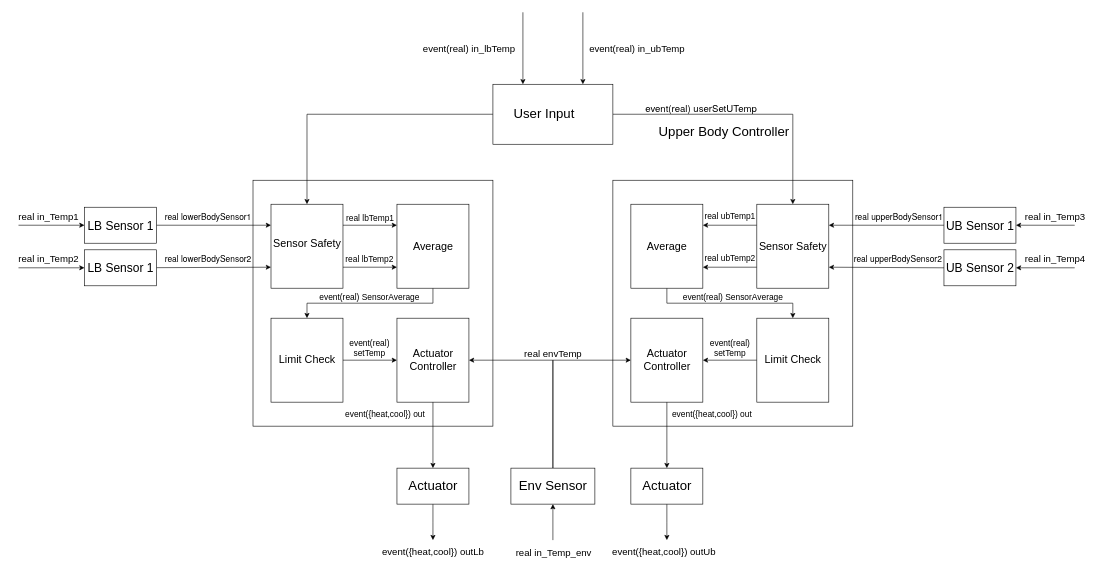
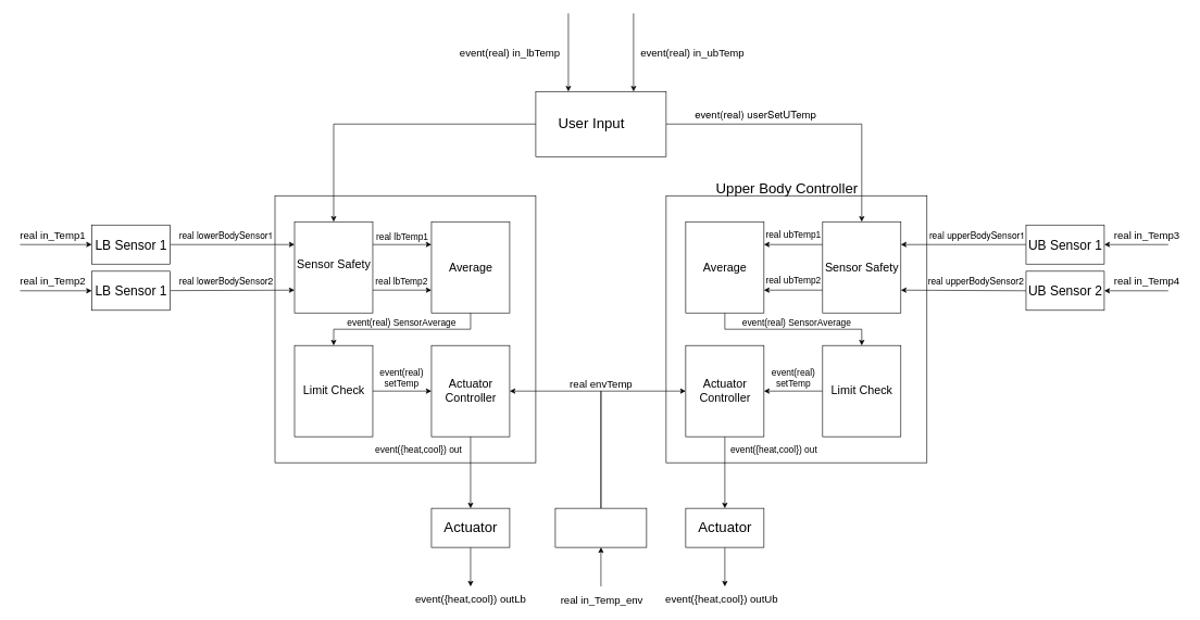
  <mxCell id="0" />
  <mxCell id="1" parent="0" />
  <mxCell id="2" value="" style="rounded=0;whiteSpace=wrap;html=1;" vertex="1" parent="1"><mxGeometry x="421" y="300" width="400" height="410" as="geometry" /></mxCell>
  <mxCell id="3" style="edgeStyle=orthogonalEdgeStyle;rounded=0;orthogonalLoop=1;jettySize=auto;html=1;exitX=1;exitY=0.25;exitDx=0;exitDy=0;entryX=0;entryY=0.25;entryDx=0;entryDy=0;" edge="1" parent="1" source="5" target="7"><mxGeometry relative="1" as="geometry" /></mxCell>
  <mxCell id="4" style="edgeStyle=orthogonalEdgeStyle;rounded=0;orthogonalLoop=1;jettySize=auto;html=1;exitX=1;exitY=0.75;exitDx=0;exitDy=0;entryX=0;entryY=0.75;entryDx=0;entryDy=0;" edge="1" parent="1" source="5" target="7"><mxGeometry relative="1" as="geometry" /></mxCell>
  <mxCell id="5" value="" style="rounded=0;whiteSpace=wrap;html=1;" vertex="1" parent="1"><mxGeometry x="451" y="340" width="120" height="140" as="geometry" /></mxCell>
  <mxCell id="6" style="edgeStyle=orthogonalEdgeStyle;rounded=0;orthogonalLoop=1;jettySize=auto;html=1;exitX=0.5;exitY=1;exitDx=0;exitDy=0;entryX=0.5;entryY=0;entryDx=0;entryDy=0;" edge="1" parent="1" source="7" target="9"><mxGeometry relative="1" as="geometry" /></mxCell>
  <mxCell id="7" value="" style="rounded=0;whiteSpace=wrap;html=1;" vertex="1" parent="1"><mxGeometry x="661" y="340" width="120" height="140" as="geometry" /></mxCell>
  <mxCell id="8" style="edgeStyle=orthogonalEdgeStyle;rounded=0;orthogonalLoop=1;jettySize=auto;html=1;exitX=1;exitY=0.5;exitDx=0;exitDy=0;entryX=0;entryY=0.5;entryDx=0;entryDy=0;" edge="1" parent="1" source="9" target="10"><mxGeometry relative="1" as="geometry" /></mxCell>
  <mxCell id="9" value="" style="rounded=0;whiteSpace=wrap;html=1;" vertex="1" parent="1"><mxGeometry x="451" y="530" width="120" height="140" as="geometry" /></mxCell>
  <mxCell id="10" value="" style="rounded=0;whiteSpace=wrap;html=1;" vertex="1" parent="1"><mxGeometry x="661" y="530" width="120" height="140" as="geometry" /></mxCell>
  <mxCell id="11" value="" style="endArrow=classic;html=1;entryX=0;entryY=0.25;entryDx=0;entryDy=0;" edge="1" parent="1" source="12" target="5"><mxGeometry width="50" height="50" relative="1" as="geometry"><mxPoint x="241" y="403" as="sourcePoint" /><mxPoint x="351" y="360" as="targetPoint" /></mxGeometry></mxCell>
  <mxCell id="12" value="" style="rounded=0;whiteSpace=wrap;html=1;" vertex="1" parent="1"><mxGeometry x="140" y="345" width="120" height="60" as="geometry" /></mxCell>
  <mxCell id="13" value="" style="endArrow=classic;html=1;entryX=0;entryY=0.5;entryDx=0;entryDy=0;" edge="1" parent="1"><mxGeometry width="50" height="50" relative="1" as="geometry"><mxPoint x="30" y="375" as="sourcePoint" /><mxPoint x="140" y="375" as="targetPoint" /></mxGeometry></mxCell>
  <mxCell id="14" value="" style="endArrow=classic;html=1;entryX=0;entryY=0.75;entryDx=0;entryDy=0;" edge="1" parent="1" source="15" target="5"><mxGeometry width="50" height="50" relative="1" as="geometry"><mxPoint x="201" y="593" as="sourcePoint" /><mxPoint x="379" y="599.88" as="targetPoint" /></mxGeometry></mxCell>
  <mxCell id="15" value="" style="rounded=0;whiteSpace=wrap;html=1;" vertex="1" parent="1"><mxGeometry x="140" y="416" width="120" height="60" as="geometry" /></mxCell>
  <mxCell id="16" value="" style="endArrow=classic;html=1;entryX=0;entryY=0.5;entryDx=0;entryDy=0;" edge="1" parent="1" target="15"><mxGeometry width="50" height="50" relative="1" as="geometry"><mxPoint x="30" y="446" as="sourcePoint" /><mxPoint x="20" y="590" as="targetPoint" /></mxGeometry></mxCell>
  <mxCell id="17" style="edgeStyle=orthogonalEdgeStyle;rounded=0;orthogonalLoop=1;jettySize=auto;html=1;exitX=0.5;exitY=1;exitDx=0;exitDy=0;" edge="1" parent="1" source="77"><mxGeometry relative="1" as="geometry"><mxPoint x="721" y="900" as="targetPoint" /></mxGeometry></mxCell>
  <mxCell id="18" value="" style="rounded=0;whiteSpace=wrap;html=1;" vertex="1" parent="1"><mxGeometry x="1021" y="300" width="400" height="410" as="geometry" /></mxCell>
  <mxCell id="19" style="edgeStyle=orthogonalEdgeStyle;rounded=0;orthogonalLoop=1;jettySize=auto;html=1;exitX=0.5;exitY=1;exitDx=0;exitDy=0;entryX=0.5;entryY=0;entryDx=0;entryDy=0;" edge="1" parent="1" source="20" target="26"><mxGeometry relative="1" as="geometry" /></mxCell>
  <mxCell id="20" value="" style="rounded=0;whiteSpace=wrap;html=1;" vertex="1" parent="1"><mxGeometry x="1051" y="340" width="120" height="140" as="geometry" /></mxCell>
  <mxCell id="21" style="edgeStyle=orthogonalEdgeStyle;rounded=0;orthogonalLoop=1;jettySize=auto;html=1;exitX=0;exitY=0.25;exitDx=0;exitDy=0;entryX=1;entryY=0.25;entryDx=0;entryDy=0;" edge="1" parent="1" source="23" target="20"><mxGeometry relative="1" as="geometry" /></mxCell>
  <mxCell id="22" style="edgeStyle=orthogonalEdgeStyle;rounded=0;orthogonalLoop=1;jettySize=auto;html=1;exitX=0;exitY=0.75;exitDx=0;exitDy=0;entryX=1;entryY=0.75;entryDx=0;entryDy=0;" edge="1" parent="1" source="23" target="20"><mxGeometry relative="1" as="geometry" /></mxCell>
  <mxCell id="23" value="" style="rounded=0;whiteSpace=wrap;html=1;" vertex="1" parent="1"><mxGeometry x="1261" y="340" width="120" height="140" as="geometry" /></mxCell>
  <mxCell id="24" value="" style="rounded=0;whiteSpace=wrap;html=1;" vertex="1" parent="1"><mxGeometry x="1051" y="530" width="120" height="140" as="geometry" /></mxCell>
  <mxCell id="25" style="edgeStyle=orthogonalEdgeStyle;rounded=0;orthogonalLoop=1;jettySize=auto;html=1;exitX=0;exitY=0.5;exitDx=0;exitDy=0;entryX=1;entryY=0.5;entryDx=0;entryDy=0;" edge="1" parent="1" source="26" target="24"><mxGeometry relative="1" as="geometry" /></mxCell>
  <mxCell id="26" value="" style="rounded=0;whiteSpace=wrap;html=1;" vertex="1" parent="1"><mxGeometry x="1261" y="530" width="120" height="140" as="geometry" /></mxCell>
  <mxCell id="27" style="edgeStyle=orthogonalEdgeStyle;rounded=0;orthogonalLoop=1;jettySize=auto;html=1;exitX=0.5;exitY=1;exitDx=0;exitDy=0;" edge="1" parent="1" source="80"><mxGeometry relative="1" as="geometry"><mxPoint x="1111" y="900" as="targetPoint" /></mxGeometry></mxCell>
  <mxCell id="28" style="rounded=0;orthogonalLoop=1;jettySize=auto;html=1;exitX=0;exitY=0.5;exitDx=0;exitDy=0;entryX=1;entryY=0.25;entryDx=0;entryDy=0;" edge="1" parent="1" source="29" target="23"><mxGeometry relative="1" as="geometry" /></mxCell>
  <mxCell id="29" value="" style="rounded=0;whiteSpace=wrap;html=1;" vertex="1" parent="1"><mxGeometry x="1573" y="345" width="120" height="60" as="geometry" /></mxCell>
  <mxCell id="30" style="rounded=0;orthogonalLoop=1;jettySize=auto;html=1;exitX=0;exitY=0.5;exitDx=0;exitDy=0;entryX=1;entryY=0.75;entryDx=0;entryDy=0;" edge="1" parent="1" source="31" target="23"><mxGeometry relative="1" as="geometry" /></mxCell>
  <mxCell id="31" value="" style="rounded=0;whiteSpace=wrap;html=1;" vertex="1" parent="1"><mxGeometry x="1573" y="416" width="120" height="60" as="geometry" /></mxCell>
  <mxCell id="32" value="" style="endArrow=classic;html=1;entryX=1;entryY=0.5;entryDx=0;entryDy=0;" edge="1" parent="1" target="29"><mxGeometry width="50" height="50" relative="1" as="geometry"><mxPoint x="1791" y="375" as="sourcePoint" /><mxPoint x="1241" y="490" as="targetPoint" /><Array as="points" /></mxGeometry></mxCell>
  <mxCell id="33" value="" style="endArrow=classic;html=1;entryX=1;entryY=0.5;entryDx=0;entryDy=0;" edge="1" parent="1" target="31"><mxGeometry width="50" height="50" relative="1" as="geometry"><mxPoint x="1791" y="446" as="sourcePoint" /><mxPoint x="1641" y="607.5" as="targetPoint" /><Array as="points" /></mxGeometry></mxCell>
  <mxCell id="34" value="" style="endArrow=classic;html=1;exitX=0.5;exitY=1;exitDx=0;exitDy=0;entryX=0.5;entryY=0;entryDx=0;entryDy=0;" edge="1" parent="1" source="10" target="77"><mxGeometry width="50" height="50" relative="1" as="geometry"><mxPoint x="831" y="650" as="sourcePoint" /><mxPoint x="881" y="600" as="targetPoint" /></mxGeometry></mxCell>
  <mxCell id="35" value="" style="endArrow=classic;html=1;exitX=0.5;exitY=1;exitDx=0;exitDy=0;entryX=0.5;entryY=0;entryDx=0;entryDy=0;" edge="1" parent="1" source="24" target="80"><mxGeometry width="50" height="50" relative="1" as="geometry"><mxPoint x="851" y="650" as="sourcePoint" /><mxPoint x="901" y="600" as="targetPoint" /></mxGeometry></mxCell>
  <mxCell id="36" style="edgeStyle=orthogonalEdgeStyle;rounded=0;orthogonalLoop=1;jettySize=auto;html=1;exitX=0;exitY=0.5;exitDx=0;exitDy=0;entryX=0.5;entryY=0;entryDx=0;entryDy=0;" edge="1" parent="1" source="38" target="5"><mxGeometry relative="1" as="geometry" /></mxCell>
  <mxCell id="37" style="edgeStyle=orthogonalEdgeStyle;rounded=0;orthogonalLoop=1;jettySize=auto;html=1;exitX=1;exitY=0.5;exitDx=0;exitDy=0;" edge="1" parent="1" source="38" target="23"><mxGeometry relative="1" as="geometry" /></mxCell>
  <mxCell id="38" value="" style="rounded=0;whiteSpace=wrap;html=1;" vertex="1" parent="1"><mxGeometry x="821" width="200" height="100" as="geometry" y="140" /></mxCell>
  <mxCell id="39" value="" style="endArrow=classic;html=1;entryX=0.25;entryY=0;entryDx=0;entryDy=0;" edge="1" parent="1" target="38"><mxGeometry width="50" height="50" relative="1" as="geometry"><mxPoint x="871" y="20" as="sourcePoint" /><mxPoint x="891" y="-20" as="targetPoint" /></mxGeometry></mxCell>
  <mxCell id="40" value="" style="endArrow=classic;html=1;entryX=0.75;entryY=0;entryDx=0;entryDy=0;" edge="1" parent="1" target="38"><mxGeometry width="50" height="50" relative="1" as="geometry"><mxPoint x="971" y="20" as="sourcePoint" /><mxPoint x="851" y="150" as="targetPoint" /></mxGeometry></mxCell>
- <mxCell id="41" value="&lt;font style=&quot;font-size: 22px&quot;&gt;Upper Body Controller&lt;/font&gt;" style="text;html=1;align=center;verticalAlign=middle;resizable=0;points=[];autosize=1;" vertex="1" parent="1"><mxGeometry x="1091" y="210" width="230" height="20" as="geometry" /></mxCell>
+ <mxCell id="41" value="&lt;font style=&quot;font-size: 22px&quot;&gt;Upper Body Controller&lt;/font&gt;" style="text;html=1;align=center;verticalAlign=middle;resizable=0;points=[];autosize=1;" vertex="1" parent="1"><mxGeometry x="1091" y="280" width="230" height="20" as="geometry" /></mxCell>
  <mxCell id="42" value="&lt;font style=&quot;font-size: 18px&quot;&gt;Sensor Safety&lt;/font&gt;" style="text;html=1;align=center;verticalAlign=middle;resizable=0;points=[];autosize=1;" vertex="1" parent="1"><mxGeometry x="446" y="396" width="130" height="20" as="geometry" /></mxCell>
  <mxCell id="43" value="&lt;font style=&quot;font-size: 18px&quot;&gt;Average&lt;/font&gt;" style="text;html=1;align=center;verticalAlign=middle;resizable=0;points=[];autosize=1;" vertex="1" parent="1"><mxGeometry x="681" y="400" width="80" height="20" as="geometry" /></mxCell>
  <mxCell id="44" value="&lt;font style=&quot;font-size: 18px&quot;&gt;Limit Check&lt;/font&gt;" style="text;html=1;align=center;verticalAlign=middle;resizable=0;points=[];autosize=1;" vertex="1" parent="1"><mxGeometry x="456" y="590" width="110" height="20" as="geometry" /></mxCell>
  <mxCell id="45" value="&lt;span style=&quot;font-size: 18px&quot;&gt;Actuator&lt;br&gt;Controller&lt;/span&gt;" style="text;html=1;align=center;verticalAlign=middle;resizable=0;points=[];autosize=1;" vertex="1" parent="1"><mxGeometry x="676" y="580" width="90" height="40" as="geometry" /></mxCell>
  <mxCell id="46" value="&lt;font style=&quot;font-size: 18px&quot;&gt;Sensor Safety&lt;/font&gt;" style="text;html=1;align=center;verticalAlign=middle;resizable=0;points=[];autosize=1;" vertex="1" parent="1"><mxGeometry x="1256" y="400" width="130" height="20" as="geometry" /></mxCell>
  <mxCell id="47" value="&lt;font style=&quot;font-size: 18px&quot;&gt;Average&lt;/font&gt;" style="text;html=1;align=center;verticalAlign=middle;resizable=0;points=[];autosize=1;" vertex="1" parent="1"><mxGeometry x="1071" y="400" width="80" height="20" as="geometry" /></mxCell>
  <mxCell id="48" value="&lt;font style=&quot;font-size: 18px&quot;&gt;Limit Check&lt;/font&gt;" style="text;html=1;align=center;verticalAlign=middle;resizable=0;points=[];autosize=1;" vertex="1" parent="1"><mxGeometry x="1266" y="590" width="110" height="20" as="geometry" /></mxCell>
  <mxCell id="49" value="&lt;font style=&quot;font-size: 20px&quot;&gt;UB Sensor 1&lt;/font&gt;" style="text;html=1;align=center;verticalAlign=middle;resizable=0;points=[];autosize=1;" vertex="1" parent="1"><mxGeometry x="1568" y="365" width="130" height="20" as="geometry" /></mxCell>
  <mxCell id="50" value="&lt;font style=&quot;font-size: 20px&quot;&gt;UB Sensor 2&lt;/font&gt;" style="text;html=1;align=center;verticalAlign=middle;resizable=0;points=[];autosize=1;" vertex="1" parent="1"><mxGeometry x="1568" y="436" width="130" height="20" as="geometry" /></mxCell>
  <mxCell id="51" value="&lt;font style=&quot;font-size: 20px&quot;&gt;LB Sensor 1&lt;/font&gt;" style="text;html=1;align=center;verticalAlign=middle;resizable=0;points=[];autosize=1;" vertex="1" parent="1"><mxGeometry x="135" y="365" width="130" height="20" as="geometry" /></mxCell>
  <mxCell id="52" value="&lt;font style=&quot;font-size: 20px&quot;&gt;LB Sensor 1&lt;/font&gt;" style="text;html=1;align=center;verticalAlign=middle;resizable=0;points=[];autosize=1;" vertex="1" parent="1"><mxGeometry x="135" y="436" width="130" height="20" as="geometry" /></mxCell>
  <mxCell id="53" value="&lt;font style=&quot;font-size: 22px&quot;&gt;User Input&lt;/font&gt;" style="text;html=1;align=center;verticalAlign=middle;resizable=0;points=[];autosize=1;" vertex="1" parent="1"><mxGeometry x="846" y="180" width="120" height="20" as="geometry" /></mxCell>
  <mxCell id="54" value="&lt;font style=&quot;font-size: 16px&quot;&gt;event(real) in_ubTemp&lt;/font&gt;" style="text;html=1;align=center;verticalAlign=middle;resizable=0;points=[];autosize=1;" vertex="1" parent="1"><mxGeometry x="976" y="70" width="170" height="20" as="geometry" /></mxCell>
  <mxCell id="55" value="&lt;font style=&quot;font-size: 16px&quot;&gt;event(real) in_lbTemp&lt;/font&gt;" style="text;html=1;align=center;verticalAlign=middle;resizable=0;points=[];autosize=1;" vertex="1" parent="1"><mxGeometry x="696" y="70" width="170" height="20" as="geometry" /></mxCell>
  <mxCell id="56" value="&lt;font style=&quot;font-size: 16px&quot;&gt;real in_Temp1&lt;/font&gt;" style="text;html=1;align=center;verticalAlign=middle;resizable=0;points=[];autosize=1;" vertex="1" parent="1"><mxGeometry x="20" y="350" width="120" height="20" as="geometry" /></mxCell>
- <mxCell id="57" value="&lt;p class=&quot;p1&quot; style=&quot;margin: 0px ; font-stretch: normal ; line-height: normal ; font-family: &amp;#34;helvetica neue&amp;#34;&quot;&gt;&lt;span class=&quot;s1&quot;&gt;&lt;font style=&quot;font-size: 16px&quot;&gt;event(real) userSetUTemp&lt;/font&gt;&lt;/span&gt;&lt;/p&gt;" style="text;html=1;align=center;verticalAlign=middle;resizable=0;points=[];autosize=1;" vertex="1" parent="1"><mxGeometry x="1068" y="170" width="200" height="20" as="geometry" /></mxCell>
+ <mxCell id="57" value="&lt;p class=&quot;p1&quot; style=&quot;margin: 0px ; font-stretch: normal ; line-height: normal ; font-family: &amp;#34;helvetica neue&amp;#34;&quot;&gt;&lt;span class=&quot;s1&quot;&gt;&lt;font style=&quot;font-size: 16px&quot;&gt;event(real) userSetUTemp&lt;/font&gt;&lt;/span&gt;&lt;/p&gt;" style="text;html=1;align=center;verticalAlign=middle;resizable=0;points=[];autosize=1;" vertex="1" parent="1"><mxGeometry x="1058" y="165" width="200" height="20" as="geometry" /></mxCell>
  <mxCell id="58" value="&lt;font style=&quot;font-size: 16px&quot;&gt;real in_Temp2&lt;/font&gt;" style="text;html=1;align=center;verticalAlign=middle;resizable=0;points=[];autosize=1;" vertex="1" parent="1"><mxGeometry x="20" y="420" width="120" height="20" as="geometry" /></mxCell>
  <mxCell id="59" value="&lt;font style=&quot;font-size: 16px&quot;&gt;real in_Temp3&lt;/font&gt;" style="text;html=1;align=center;verticalAlign=middle;resizable=0;points=[];autosize=1;" vertex="1" parent="1"><mxGeometry x="1698" y="350" width="120" height="20" as="geometry" /></mxCell>
  <mxCell id="60" value="&lt;font style=&quot;font-size: 16px&quot;&gt;real in_Temp4&lt;/font&gt;" style="text;html=1;align=center;verticalAlign=middle;resizable=0;points=[];autosize=1;" vertex="1" parent="1"><mxGeometry x="1698" y="420" width="120" height="20" as="geometry" /></mxCell>
  <mxCell id="61" value="&lt;p class=&quot;p1&quot; style=&quot;margin: 0px ; font-stretch: normal ; line-height: normal ; font-family: &amp;#34;helvetica neue&amp;#34;&quot;&gt;&lt;font style=&quot;font-size: 14px&quot;&gt;real upperBodySensor1&lt;/font&gt;&lt;/p&gt;" style="text;html=1;align=center;verticalAlign=middle;resizable=0;points=[];autosize=1;" vertex="1" parent="1"><mxGeometry x="1418" y="350" width="160" height="20" as="geometry" /></mxCell>
  <mxCell id="62" value="&lt;p class=&quot;p1&quot; style=&quot;margin: 0px ; font-stretch: normal ; line-height: normal ; font-family: &amp;#34;helvetica neue&amp;#34;&quot;&gt;&lt;font style=&quot;font-size: 14px&quot;&gt;real upperBodySensor2&lt;/font&gt;&lt;/p&gt;" style="text;html=1;align=center;verticalAlign=middle;resizable=0;points=[];autosize=1;" vertex="1" parent="1"><mxGeometry x="1416" y="420" width="160" height="20" as="geometry" /></mxCell>
  <mxCell id="63" value="&lt;p class=&quot;p1&quot; style=&quot;margin: 0px ; font-stretch: normal ; line-height: normal ; font-family: &amp;#34;helvetica neue&amp;#34;&quot;&gt;&lt;font style=&quot;font-size: 14px&quot;&gt;real lowerBodySensor1&lt;/font&gt;&lt;/p&gt;" style="text;html=1;align=center;verticalAlign=middle;resizable=0;points=[];autosize=1;" vertex="1" parent="1"><mxGeometry x="266" y="350" width="160" height="20" as="geometry" /></mxCell>
  <mxCell id="64" value="&lt;p class=&quot;p1&quot; style=&quot;margin: 0px ; font-stretch: normal ; line-height: normal ; font-family: &amp;#34;helvetica neue&amp;#34;&quot;&gt;&lt;font style=&quot;font-size: 14px&quot;&gt;real lowerBodySensor2&lt;/font&gt;&lt;/p&gt;" style="text;html=1;align=center;verticalAlign=middle;resizable=0;points=[];autosize=1;" vertex="1" parent="1"><mxGeometry x="266" y="420" width="160" height="20" as="geometry" /></mxCell>
  <mxCell id="65" style="edgeStyle=orthogonalEdgeStyle;rounded=0;orthogonalLoop=1;jettySize=auto;html=1;exitX=0.5;exitY=0;exitDx=0;exitDy=0;entryX=0;entryY=0.5;entryDx=0;entryDy=0;" edge="1" parent="1" source="89" target="24"><mxGeometry relative="1" as="geometry" /></mxCell>
  <mxCell id="66" style="edgeStyle=orthogonalEdgeStyle;rounded=0;orthogonalLoop=1;jettySize=auto;html=1;exitX=0.5;exitY=0;exitDx=0;exitDy=0;entryX=1;entryY=0.5;entryDx=0;entryDy=0;" edge="1" parent="1" source="89" target="10"><mxGeometry relative="1" as="geometry" /></mxCell>
  <mxCell id="67" value="" style="endArrow=classic;html=1;entryX=0.5;entryY=1;entryDx=0;entryDy=0;" edge="1" parent="1" target="89"><mxGeometry width="50" height="50" relative="1" as="geometry"><mxPoint x="921" y="900" as="sourcePoint" /><mxPoint x="941" y="580" as="targetPoint" /></mxGeometry></mxCell>
  <mxCell id="68" value="&lt;font style=&quot;font-size: 16px&quot;&gt;real in_Temp_env&lt;/font&gt;" style="text;html=1;align=center;verticalAlign=middle;resizable=0;points=[];" vertex="1" connectable="0" parent="67"><mxGeometry x="-0.008" y="-2" relative="1" as="geometry"><mxPoint x="-2" y="50" as="offset" /></mxGeometry></mxCell>
  <mxCell id="69" value="&lt;font style=&quot;font-size: 14px&quot;&gt;real lbTemp1&lt;/font&gt;" style="text;html=1;align=center;verticalAlign=middle;resizable=0;points=[];autosize=1;" vertex="1" parent="1"><mxGeometry x="566" y="353" width="100" height="20" as="geometry" /></mxCell>
  <mxCell id="70" value="&lt;font style=&quot;font-size: 14px&quot;&gt;event(real) SensorAverage&lt;/font&gt;" style="text;html=1;align=center;verticalAlign=middle;resizable=0;points=[];autosize=1;" vertex="1" parent="1"><mxGeometry x="525" y="486" width="180" height="20" as="geometry" /></mxCell>
  <mxCell id="71" value="&lt;font style=&quot;font-size: 14px&quot;&gt;real lbTemp2&lt;/font&gt;" style="text;html=1;align=center;verticalAlign=middle;resizable=0;points=[];autosize=1;" vertex="1" parent="1"><mxGeometry x="565" y="422" width="100" height="20" as="geometry" /></mxCell>
  <mxCell id="72" value="&lt;font style=&quot;font-size: 14px&quot;&gt;real ubTemp1&lt;/font&gt;" style="text;html=1;align=center;verticalAlign=middle;resizable=0;points=[];autosize=1;" vertex="1" parent="1"><mxGeometry x="1166" y="350" width="100" height="20" as="geometry" /></mxCell>
  <mxCell id="73" value="&lt;font style=&quot;font-size: 14px&quot;&gt;real ubTemp2&lt;/font&gt;" style="text;html=1;align=center;verticalAlign=middle;resizable=0;points=[];autosize=1;" vertex="1" parent="1"><mxGeometry x="1166" y="420" width="100" height="20" as="geometry" /></mxCell>
  <mxCell id="74" value="&lt;font style=&quot;font-size: 14px&quot;&gt;event(real) SensorAverage&lt;/font&gt;" style="text;html=1;align=center;verticalAlign=middle;resizable=0;points=[];autosize=1;" vertex="1" parent="1"><mxGeometry x="1131" y="486" width="180" height="20" as="geometry" /></mxCell>
  <mxCell id="75" value="&lt;span style=&quot;font-size: 16px&quot;&gt;real envTemp&lt;/span&gt;" style="text;html=1;align=center;verticalAlign=middle;resizable=0;points=[];autosize=1;" vertex="1" parent="1"><mxGeometry x="866" y="580" width="110" height="20" as="geometry" /></mxCell>
  <mxCell id="76" value="" style="group" vertex="1" connectable="0" parent="1"><mxGeometry x="661" y="780" width="120" height="60" as="geometry" /></mxCell>
  <mxCell id="77" value="" style="rounded=0;whiteSpace=wrap;html=1;" vertex="1" parent="76"><mxGeometry width="120" height="60" as="geometry" /></mxCell>
  <mxCell id="78" value="&lt;font style=&quot;font-size: 22px&quot;&gt;Actuator&lt;/font&gt;" style="text;html=1;align=center;verticalAlign=middle;resizable=0;points=[];autosize=1;" vertex="1" parent="76"><mxGeometry x="10" y="20" width="100" height="20" as="geometry" /></mxCell>
  <mxCell id="79" value="" style="group" vertex="1" connectable="0" parent="1"><mxGeometry x="1051" y="780" width="120" height="60" as="geometry" /></mxCell>
  <mxCell id="80" value="" style="rounded=0;whiteSpace=wrap;html=1;" vertex="1" parent="79"><mxGeometry width="120" height="60" as="geometry" /></mxCell>
  <mxCell id="81" value="&lt;font style=&quot;font-size: 22px&quot;&gt;Actuator&lt;/font&gt;" style="text;html=1;align=center;verticalAlign=middle;resizable=0;points=[];autosize=1;" vertex="1" parent="79"><mxGeometry x="10" y="20" width="100" height="20" as="geometry" /></mxCell>
  <mxCell id="82" value="&lt;font style=&quot;font-size: 16px&quot;&gt;event({heat,cool}) outLb&lt;/font&gt;" style="text;html=1;align=center;verticalAlign=middle;resizable=0;points=[];autosize=1;" vertex="1" parent="1"><mxGeometry x="626" y="910" width="190" height="20" as="geometry" /></mxCell>
  <mxCell id="83" value="&lt;font style=&quot;font-size: 16px&quot;&gt;event({heat,cool}) outUb&lt;/font&gt;" style="text;html=1;align=center;verticalAlign=middle;resizable=0;points=[];autosize=1;" vertex="1" parent="1"><mxGeometry x="1011" y="910" width="190" height="20" as="geometry" /></mxCell>
  <mxCell id="84" value="&lt;font style=&quot;font-size: 14px&quot;&gt;event(real) &lt;br&gt;setTemp&lt;/font&gt;" style="text;html=1;align=center;verticalAlign=middle;resizable=0;points=[];autosize=1;" vertex="1" parent="1"><mxGeometry x="575" y="560" width="80" height="40" as="geometry" /></mxCell>
  <mxCell id="85" value="&lt;font style=&quot;font-size: 14px&quot;&gt;event(real) &lt;br&gt;setTemp&lt;/font&gt;" style="text;html=1;align=center;verticalAlign=middle;resizable=0;points=[];autosize=1;" vertex="1" parent="1"><mxGeometry x="1176" y="560" width="80" height="40" as="geometry" /></mxCell>
  <mxCell id="86" value="&lt;font style=&quot;font-size: 14px&quot;&gt;event({heat,cool}) out&lt;/font&gt;" style="text;html=1;align=center;verticalAlign=middle;resizable=0;points=[];autosize=1;" vertex="1" parent="1"><mxGeometry x="566" y="680" width="150" height="20" as="geometry" /></mxCell>
  <mxCell id="87" value="&lt;font style=&quot;font-size: 14px&quot;&gt;event({heat,cool}) out&lt;/font&gt;" style="text;html=1;align=center;verticalAlign=middle;resizable=0;points=[];autosize=1;" vertex="1" parent="1"><mxGeometry x="1111" y="680" width="150" height="20" as="geometry" /></mxCell>
  <mxCell id="88" value="" style="group" vertex="1" connectable="0" parent="1"><mxGeometry x="851" y="780" width="140" height="60" as="geometry" /></mxCell>
  <mxCell id="89" value="" style="rounded=0;whiteSpace=wrap;html=1;" vertex="1" parent="88"><mxGeometry width="140" height="60" as="geometry" /></mxCell>
- <mxCell id="90" value="&lt;font style=&quot;font-size: 22px&quot;&gt;Env Sensor&lt;/font&gt;" style="text;html=1;align=center;verticalAlign=middle;resizable=0;points=[];autosize=1;" vertex="1" parent="88"><mxGeometry x="5" y="20" width="130" height="20" as="geometry" /></mxCell>
  <mxCell id="91" value="&lt;span style=&quot;font-size: 18px&quot;&gt;Actuator&lt;br&gt;Controller&lt;/span&gt;" style="text;html=1;align=center;verticalAlign=middle;resizable=0;points=[];autosize=1;" vertex="1" parent="1"><mxGeometry x="1066" y="580" width="90" height="40" as="geometry" /></mxCell>
